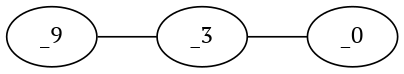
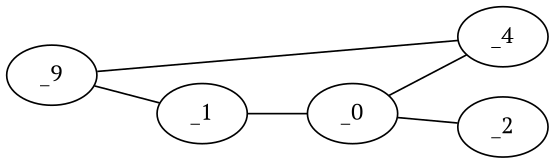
  graph {
    fontname="PT Serif"
    rankdir=LR
    node [fontname="PT Serif"]
    edge [fontname="PT Serif"]
    _0 [x=0.890145 y=2.63435]
+   _2 [x=0.0269431 y=0.778699]
+   _4 [x=2.51283 y=0.373616]
    n4 [label=_9 x=2.30321 y=3.1965]
-   _3 [x=0.0030244 y=1.71677]
+   _3 [x=0.0030244 y=1.71677 label=_1]
+   _0 -- _2
+   _0 -- _4
+   n4 -- _4
    n4 -- _3
    _3 -- _0
  }
